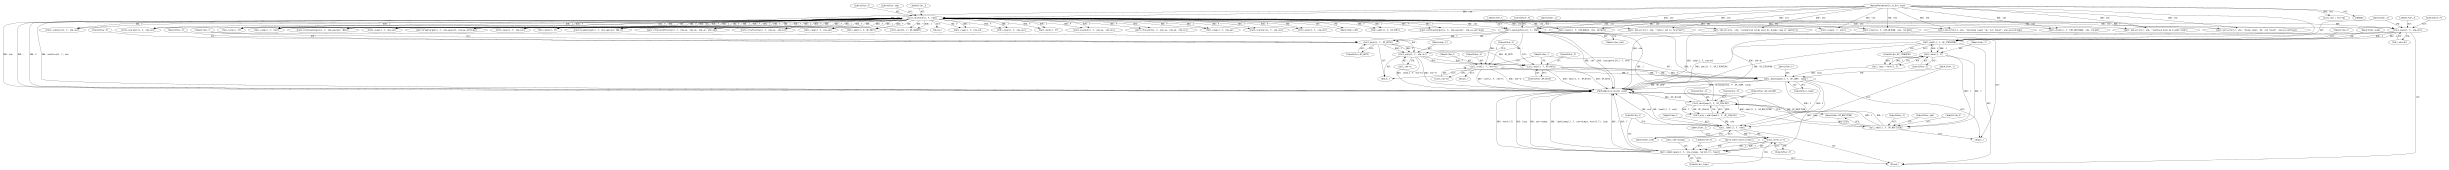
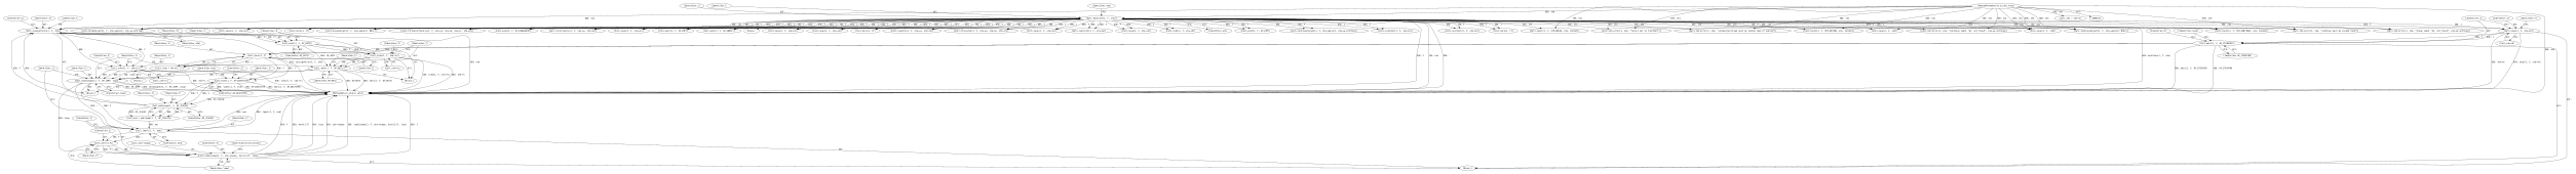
  digraph {
    fontname="JetBrains Mono"
    node [fontname="JetBrains Mono"]
    edge [fontname="JetBrains Mono"]
    n1 [label="(Call,cassignforin(J, F, stm))"]
    n2 [label="(Call,emit(J, F, OP_ROT2))"]
    n3 [label="(Call,cstm(J, F, stm->c))"]
    n4 [label="(Identifier,stm)"]
    n5 [label="(MethodReturn,static void)"]
    n6 [label="(Block,)"]
    n7 [label="(Call,cstm(J, F, stm->c))"]
    n8 [label="(Call,emit(J, F, OP_ROT2))"]
    n9 [label="(Block,)"]
    n10 [label="(Identifier,OP_ROT2)"]
    n11 [label="(Call,emitjumpto(J, F, OP_JUMP, loop))"]
    n12 [label="(Block,)"]
    n13 [label="(Call,stm->c)"]
    n14 [label="(Call,emitjump(J, F, OP_JFALSE))"]
    n15 [label="(Call,end = emitjump(J, F, OP_JFALSE))"]
    n16 [label="(Identifier,OP_JFALSE)"]
    n17 [label="(Call,label(J, F, end))"]
    n18 [label="(Call,emit(J, F, OP_NEXTITER))"]
    n19 [label="(Identifier,OP_NEXTITER)"]
    n20 [label="(Call,here(J, F))"]
    n21 [label="(Call,loop = here(J, F))"]
    n22 [label="(Identifier,F)"]
    n23 [label="(Call,emit(J, F, OP_ITERATOR))"]
    n24 [label="(Block,)"]
    n25 [label="(Identifier,OP_ITERATOR)"]
    n26 [label="(Call,cexp(J, F, stm->b))"]
    n27 [label="(Call,stm->b)"]
    n28 [label="(Call,emitline(J, F, stm))"]
    n29 [label="(Call,here(J, F))"]
    n30 [label="(Call,cvarinit(J, F, stm->a))"]
    n31 [label="(Call,cstmlist(J, F, stm->a))"]
    n32 [label="(Call,cexit(J, F, STM_RETURN, stm, target))"]
    n33 [label="(Call,continuetarget(J, F, stm->parent, NULL))"]
    n34 [label="(Call,cexp(J, F, stm->a))"]
    n35 [label="(Call,cexit(J, F, STM_BREAK, stm, target))"]
    n36 [label="(Call,breaktarget(J, F, stm->parent, stm->a->string))"]
    n37 [label="(Call,cexp(J, F, stm->a))"]
    n38 [label="(Call,here(J, F))"]
    n39 [label="(Call,jsC_error(J, stm, \"return not in function\"))"]
    n40 [label="(Call,jsC_error(J, stm, \"unlabelled break must be inside loop or switch\"))"]
    n41 [label="(Call,breaktarget(J, F, stm->parent, NULL))"]
    n42 [label="(Call,ctrycatchfinally(J, F, stm->a, stm->b, stm->c, stm->d))"]
+   n43 [label="(Call,emit(J, F, OP_DEBUGGER))"]
    n44 [label="(Call,cexp(J, F, stm))"]
    n45 [label="(Call,ctryfinally(J, F, stm->a, stm->d))"]
    n46 [label="(Call,jsC_error(J, stm, \"continue label '%s' not found\", stm->a->string))"]
    n47 [label="(Call,cexp(J, F, stm->a))"]
    n48 [label="(Call,emit(J, F, OP_POP))"]
    n49 [label="(Call,emit(J, F, OP_UNDEF))"]
    n50 [label="(Block,)"]
    n51 [label="(Call,cexp(J, F, stm->a))"]
    n52 [label="(Call,cexit(J, F, STM_CONTINUE, stm, target))"]
    n53 [label="(Call,cexp(J, F, stm->a))"]
    n54 [label="(Call,here(J, F))"]
    n55 [label="(Call,cswitch(J, F, stm->a, stm->b))"]
    n56 [label="(Call,ctrycatch(J, F, stm->a, stm->b, stm->c))"]
    n57 [label="(Call,cexp(J, F, stm->a))"]
    n58 [label="(Call,cexp(J, F, stm))"]
    n59 [label="(Call,jsC_error(J, stm, \"continue must be inside loop\"))"]
    n60 [label="(Call,cvarinit(J, F, stm->a))"]
    n61 [label="(Call,cstm(J, F, stm->b))"]
    n62 [label="(Call,jsC_error(J, stm, \"break label '%s' not found\", stm->a->string))"]
    n63 [label="(Identifier,stm)"]
    n64 [label="(Call,emit(J, F, OP_POP))"]
    n65 [label="(Call,continuetarget(J, F, stm->parent, stm->a->string))"]
    n66 [label="(MethodParameterIn,js_Ast *stm)"]
    n67 [label="(Call,stm = stm->b)"]
    1000102
    n69 [label="(Call,stm->c)"]
    n70 [label="(Identifier,OP_ROT2)"]
    n71 [label="(Call,labeljumps(J, F, stm->jumps, here(J,F), loop))"]
    n72 [label="(Identifier,loop)"]
    n73 [label="(Call,here(J,F))"]
    n74 [label="(Identifier,end)"]
    n75 [label="(Identifier,loop)"]
    n76 [label="(Identifier,F)"]
    n77 [label="(Identifier,J)"]
    n78 [label="(Identifier,stm)"]
    n79 [label="(Identifier,F)"]
    n80 [label="(Identifier,F)"]
    n81 [label="(Identifier,F)"]
    n82 [label="(Call,stm->jumps)"]
    n83 [label="(Identifier,J)"]
    n84 [label="(Identifier,J)"]
    n85 [label="(Identifier,J)"]
    n86 [label="(Identifier,F)"]
    n87 [label="(Identifier,F)"]
    n88 [label="(Identifier,F)"]
    n89 [label="(Identifier,J)"]
    n90 [label="(Identifier,F)"]
    n91 [label="(Identifier,J)"]
    n92 [label="(Identifier,J)"]
    n93 [label="(Identifier,J)"]
    n94 [label="(Identifier,end)"]
    n95 [label="(Identifier,loop)"]
    n96 [label="(Identifier,J)"]
    n97 [label="(Identifier,J)"]
    n98 [label="(Identifier,F)"]
    n99 [label="(Identifier,J)"]
    n100 [label="(Identifier,J)"]
    n101 [label="(Identifier,J)"]
    n102 [label="(Identifier,F)"]
    n103 [label="(Identifier,F)"]
    n104 [label="(Identifier,J)"]
    n105 [label="(Identifier,J)"]
    n106 [label="(Identifier,F)"]
    n107 [label="(Identifier,F)"]
    n108 [label="(ControlStructure,break;)"]
    n109 [label="(Identifier,F)"]
    n110 [label="(Identifier,F)"]
    n1 -> n2 [label="DDG: J"]
    n1 -> n2 [label="DDG: F"]
    n1 -> n3 [label="DDG: J"]
    n1 -> n3 [label="DDG: F"]
    n1 -> n4 [label="CFG: "]
    n1 -> n5 [label="DDG: stm"]
    n1 -> n5 [label="DDG: cassignforin(J, F, stm)"]
    n1 -> n6 [label="AST: "]
    n2 -> n7 [label="DDG: J"]
    n2 -> n7 [label="DDG: F"]
    n2 -> n8 [label="DDG: OP_ROT2"]
    n2 -> n9 [label="AST: "]
    n2 -> n10 [label="CFG: "]
    n3 -> n5 [label="DDG: cstm(J, F, stm->c)"]
    n3 -> n5 [label="DDG: stm->c"]
    n3 -> n11 [label="DDG: J"]
    n3 -> n11 [label="DDG: F"]
    n3 -> n12 [label="AST: "]
    n3 -> n13 [label="CFG: "]
    n4 -> n1 [label="AST: "]
    n5 -> n14 [label="DDG: OP_JFALSE"]
    n7 -> n5 [label="DDG: cstm(J, F, stm->c)"]
    n7 -> n5 [label="DDG: stm->c"]
    n7 -> n8 [label="DDG: J"]
    n7 -> n8 [label="DDG: F"]
    n7 -> n9 [label="AST: "]
    n7 -> n69 [label="CFG: "]
    n8 -> n5 [label="DDG: emit(J, F, OP_ROT2)"]
    n8 -> n5 [label="DDG: OP_ROT2"]
    n8 -> n9 [label="AST: "]
    n8 -> n11 [label="DDG: J"]
    n8 -> n11 [label="DDG: F"]
    n8 -> n70 [label="CFG: "]
    n10 -> n2 [label="AST: "]
    n11 -> n5 [label="DDG: OP_JUMP"]
    n11 -> n5 [label="DDG: emitjumpto(J, F, OP_JUMP, loop)"]
    n11 -> n6 [label="AST: "]
    n11 -> n17 [label="DDG: J"]
    n11 -> n17 [label="DDG: F"]
    n11 -> n71 [label="DDG: loop"]
    n11 -> n72 [label="CFG: "]
    n13 -> n3 [label="AST: "]
    n14 -> n1 [label="DDG: J"]
    n14 -> n1 [label="DDG: F"]
    n14 -> n15 [label="AST: "]
    n14 -> n15 [label="DDG: J"]
    n14 -> n15 [label="DDG: F"]
    n14 -> n15 [label="DDG: OP_JFALSE"]
-   n14 -> n19 [label="CFG: "]
+   n14 -> n16 [label="CFG: "]
    n15 -> n14 [label="CFG: "]
    n15 -> n17 [label="DDG: end"]
    n16 -> n14 [label="AST: "]
    n17 -> n5 [label="DDG: label(J, F, end)"]
    n17 -> n5 [label="DDG: end"]
    n17 -> n24 [label="AST: "]
    n17 -> n73 [label="DDG: J"]
    n17 -> n73 [label="DDG: F"]
    n17 -> n74 [label="CFG: "]
    n18 -> n5 [label="DDG: OP_NEXTITER"]
    n18 -> n5 [label="DDG: emit(J, F, OP_NEXTITER)"]
    n18 -> n6 [label="AST: "]
    n18 -> n14 [label="DDG: J"]
    n18 -> n14 [label="DDG: F"]
-   n18 -> n19 [label="CFG: "]
-   n19 -> n18 [label="NEXTITER: "]
+   n18 -> n19 [label="DDG: label(J, F, end)"]
+   n19 -> n18 [label="AST: "]
    n20 -> n18 [label="DDG: J"]
    n20 -> n18 [label="DDG: F"]
    n20 -> n21 [label="AST: "]
    n20 -> n21 [label="DDG: J"]
    n20 -> n21 [label="DDG: F"]
    n20 -> n22 [label="CFG: "]
    n21 -> n11 [label="DDG: loop"]
    n21 -> n20 [label="CFG: "]
    n22 -> n20 [label="AST: "]
    n23 -> n5 [label="DDG: emit(J, F, OP_ITERATOR)"]
    n23 -> n5 [label="DDG: OP_ITERATOR"]
    n23 -> n20 [label="DDG: J"]
    n23 -> n20 [label="DDG: F"]
    n23 -> n24 [label="AST: "]
    n23 -> n25 [label="CFG: "]
    n25 -> n23 [label="AST: "]
    n26 -> n5 [label="DDG: cexp(J, F, stm->b)"]
    n26 -> n5 [label="DDG: stm->b"]
    n26 -> n23 [label="DDG: J"]
    n26 -> n23 [label="DDG: F"]
    n26 -> n24 [label="AST: "]
    n26 -> n27 [label="CFG: "]
    n27 -> n26 [label="AST: "]
    n28 -> n1 [label="DDG: stm"]
    n28 -> n5 [label="DDG: stm"]
    n28 -> n5 [label="DDG: J"]
    n28 -> n5 [label="DDG: F"]
    n28 -> n5 [label="DDG: emitline(J, F, stm)"]
    n28 -> n26 [label="DDG: J"]
    n28 -> n26 [label="DDG: F"]
    n28 -> n29 [label="DDG: J"]
    n28 -> n29 [label="DDG: F"]
    n28 -> n30 [label="DDG: J"]
    n28 -> n30 [label="DDG: F"]
    n28 -> n31 [label="DDG: J"]
    n28 -> n31 [label="DDG: F"]
    n28 -> n32 [label="DDG: stm"]
    n28 -> n33 [label="DDG: J"]
    n28 -> n33 [label="DDG: F"]
    n28 -> n34 [label="DDG: J"]
    n28 -> n34 [label="DDG: F"]
    n28 -> n35 [label="DDG: stm"]
    n28 -> n36 [label="DDG: J"]
    n28 -> n36 [label="DDG: F"]
    n28 -> n37 [label="DDG: J"]
    n28 -> n37 [label="DDG: F"]
    n28 -> n38 [label="DDG: J"]
    n28 -> n38 [label="DDG: F"]
    n28 -> n39 [label="DDG: stm"]
    n28 -> n40 [label="DDG: stm"]
    n28 -> n41 [label="DDG: J"]
    n28 -> n41 [label="DDG: F"]
    n28 -> n42 [label="DDG: J"]
    n28 -> n42 [label="DDG: F"]
+   n28 -> n43 [label="DDG: J"]
+   n28 -> n43 [label="DDG: F"]
    n28 -> n44 [label="DDG: stm"]
    n28 -> n45 [label="DDG: J"]
    n28 -> n45 [label="DDG: F"]
    n28 -> n46 [label="DDG: stm"]
    n28 -> n47 [label="DDG: J"]
    n28 -> n47 [label="DDG: F"]
    n28 -> n48 [label="DDG: J"]
    n28 -> n48 [label="DDG: F"]
    n28 -> n49 [label="DDG: J"]
    n28 -> n49 [label="DDG: F"]
    n28 -> n50 [label="AST: "]
    n28 -> n51 [label="DDG: J"]
    n28 -> n51 [label="DDG: F"]
    n28 -> n52 [label="DDG: stm"]
    n28 -> n53 [label="DDG: J"]
    n28 -> n53 [label="DDG: F"]
    n28 -> n54 [label="DDG: J"]
    n28 -> n54 [label="DDG: F"]
    n28 -> n55 [label="DDG: J"]
    n28 -> n55 [label="DDG: F"]
    n28 -> n56 [label="DDG: J"]
    n28 -> n56 [label="DDG: F"]
    n28 -> n57 [label="DDG: J"]
    n28 -> n57 [label="DDG: F"]
    n28 -> n58 [label="DDG: J"]
    n28 -> n58 [label="DDG: F"]
    n28 -> n58 [label="DDG: stm"]
    n28 -> n59 [label="DDG: stm"]
    n28 -> n60 [label="DDG: J"]
    n28 -> n60 [label="DDG: F"]
    n28 -> n61 [label="DDG: J"]
    n28 -> n61 [label="DDG: F"]
    n28 -> n62 [label="DDG: stm"]
    n28 -> n63 [label="CFG: "]
    n28 -> n64 [label="DDG: J"]
    n28 -> n64 [label="DDG: F"]
    n28 -> n65 [label="DDG: J"]
    n28 -> n65 [label="DDG: F"]
    n63 -> n28 [label="AST: "]
    n66 -> n1 [label="DDG: stm"]
    n66 -> n5 [label="DDG: stm"]
    n66 -> n28 [label="DDG: stm"]
    n66 -> n32 [label="DDG: stm"]
    n66 -> n35 [label="DDG: stm"]
    n66 -> n39 [label="DDG: stm"]
    n66 -> n40 [label="DDG: stm"]
    n66 -> n44 [label="DDG: stm"]
    n66 -> n46 [label="DDG: stm"]
    n66 -> n52 [label="DDG: stm"]
    n66 -> n58 [label="DDG: stm"]
    n66 -> n59 [label="DDG: stm"]
    n66 -> n62 [label="DDG: stm"]
    n66 -> n67 [label="DDG: stm"]
    n66 -> 1000102 [label="AST: "]
    n69 -> n7 [label="AST: "]
    n70 -> n8 [label="AST: "]
    n71 -> n5 [label="DDG: here(J,F)"]
    n71 -> n5 [label="DDG: loop"]
    n71 -> n5 [label="DDG: stm->jumps"]
    n71 -> n5 [label="DDG: labeljumps(J, F, stm->jumps, here(J,F), loop)"]
    n71 -> n5 [label="DDG: J"]
    n71 -> n5 [label="DDG: F"]
    n71 -> n24 [label="AST: "]
    n71 -> n75 [label="CFG: "]
    n72 -> n11 [label="AST: "]
    n73 -> n71 [label="AST: "]
    n73 -> n71 [label="DDG: J"]
    n73 -> n71 [label="DDG: F"]
    n73 -> n76 [label="CFG: "]
    n74 -> n17 [label="AST: "]
    n75 -> n71 [label="AST: "]
    n75 -> n73 [label="CFG: "]
    n76 -> n73 [label="AST: "]
    n77 -> n26 [label="AST: "]
    n78 -> n28 [label="CFG: "]
    n79 -> n3 [label="AST: "]
    n80 -> n1 [label="AST: "]
    n81 -> n26 [label="AST: "]
    n82 -> n71 [label="AST: "]
    n83 -> n11 [label="CFG: "]
    n83 -> n17 [label="AST: "]
    n84 -> n20 [label="AST: "]
    n85 -> n3 [label="CFG: "]
    n85 -> n8 [label="CFG: "]
    n85 -> n11 [label="AST: "]
    n86 -> n17 [label="AST: "]
    n87 -> n1 [label="CFG: "]
    n88 -> n7 [label="AST: "]
    n89 -> n7 [label="CFG: "]
    n89 -> n8 [label="AST: "]
    n90 -> n2 [label="AST: "]
    n91 -> n73 [label="AST: "]
    n92 -> n3 [label="AST: "]
    n93 -> n18 [label="AST: "]
    n94 -> n18 [label="CFG: "]
    n95 -> n23 [label="CFG: "]
    n96 -> n1 [label="AST: "]
    n97 -> n23 [label="AST: "]
    n97 -> n26 [label="CFG: "]
    n98 -> n71 [label="AST: "]
    n99 -> n2 [label="AST: "]
    n100 -> n17 [label="CFG: "]
    n100 -> n71 [label="AST: "]
    n101 -> n28 [label="AST: "]
    n102 -> n28 [label="AST: "]
    n103 -> n23 [label="AST: "]
    n104 -> n14 [label="AST: "]
    n105 -> n2 [label="CFG: "]
    n105 -> n7 [label="AST: "]
    n106 -> n14 [label="AST: "]
    n107 -> n18 [label="AST: "]
    n108 -> n71 [label="CFG: "]
    n109 -> n11 [label="AST: "]
    n110 -> n8 [label="AST: "]
  }
